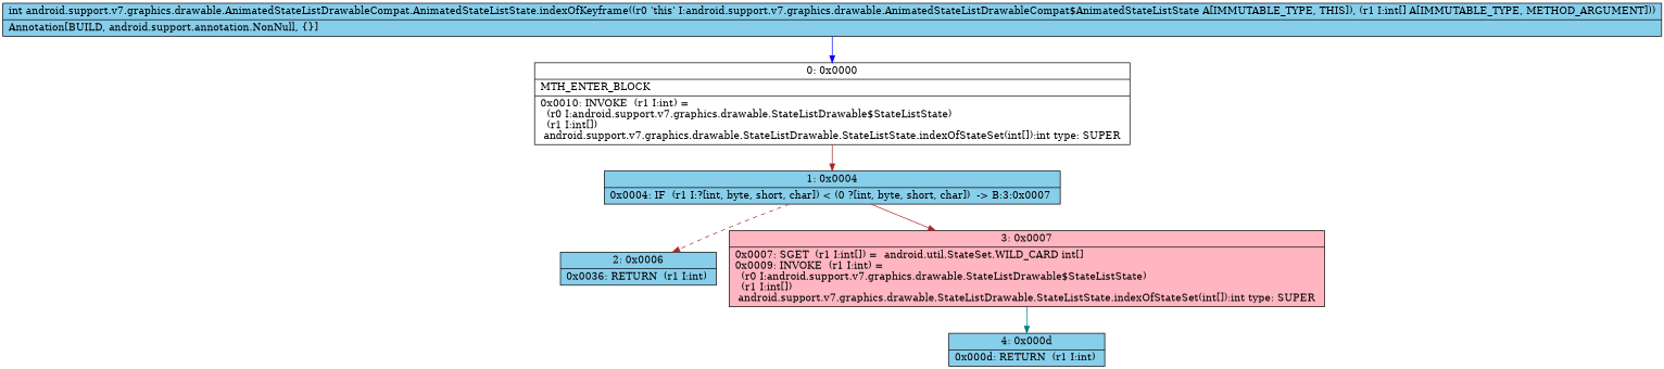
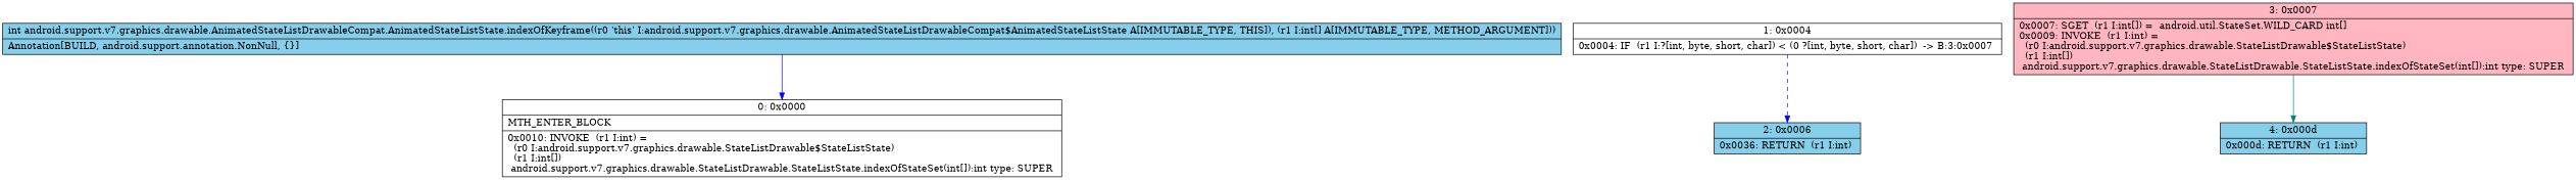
  digraph {
    node [fillcolor=skyblue shape=record style=filled]
    edge [color=brown]
    n1 [fillcolor=white label="{0\:\ 0x0000|MTH_ENTER_BLOCK\l|0x0010: INVOKE  (r1 I:int) = \l  (r0 I:android.support.v7.graphics.drawable.StateListDrawable$StateListState)\l  (r1 I:int[])\l android.support.v7.graphics.drawable.StateListDrawable.StateListState.indexOfStateSet(int[]):int type: SUPER \l}"]
-   n2 [label="{1\:\ 0x0004|0x0004: IF  (r1 I:?[int, byte, short, char]) \< (0 ?[int, byte, short, char])  \-\> B:3:0x0007 \l}"]
+   n2 [fillcolor=white label="{1\:\ 0x0004|0x0004: IF  (r1 I:?[int, byte, short, char]) \< (0 ?[int, byte, short, char])  \-\> B:3:0x0007 \l}"]
    n3 [label="{2\:\ 0x0006|0x0036: RETURN  (r1 I:int) \l}"]
    n4 [fillcolor=lightpink label="{3\:\ 0x0007|0x0007: SGET  (r1 I:int[]) =  android.util.StateSet.WILD_CARD int[] \l0x0009: INVOKE  (r1 I:int) = \l  (r0 I:android.support.v7.graphics.drawable.StateListDrawable$StateListState)\l  (r1 I:int[])\l android.support.v7.graphics.drawable.StateListDrawable.StateListState.indexOfStateSet(int[]):int type: SUPER \l}"]
    n5 [label="{4\:\ 0x000d|0x000d: RETURN  (r1 I:int) \l}"]
    n6 [label="{int android.support.v7.graphics.drawable.AnimatedStateListDrawableCompat.AnimatedStateListState.indexOfKeyframe((r0 'this' I:android.support.v7.graphics.drawable.AnimatedStateListDrawableCompat$AnimatedStateListState A[IMMUTABLE_TYPE, THIS]), (r1 I:int[] A[IMMUTABLE_TYPE, METHOD_ARGUMENT]))  | Annotation[BUILD, android.support.annotation.NonNull, \{\}]\l}"]
-   n1 -> n2
-   n2 -> n3 [style=dashed]
-   n2 -> n4
+   n2 -> n3 [color=blue style=dashed]
    n4 -> n5 [color=teal]
    n6 -> n1 [color=blue]
  }
